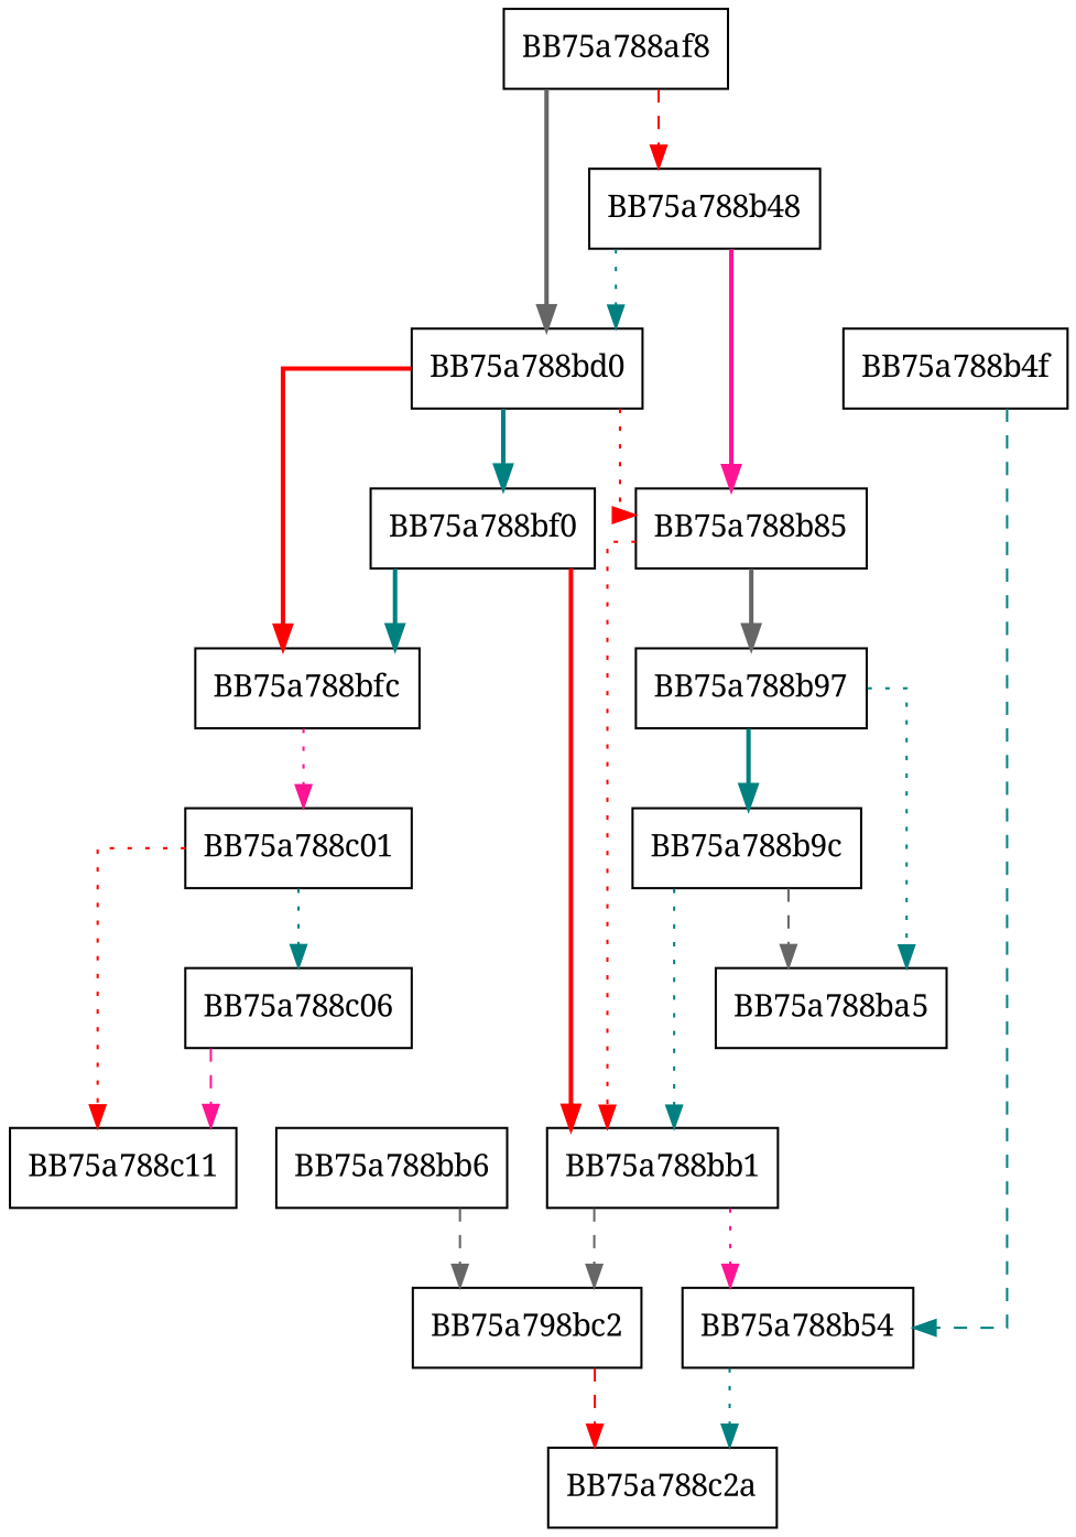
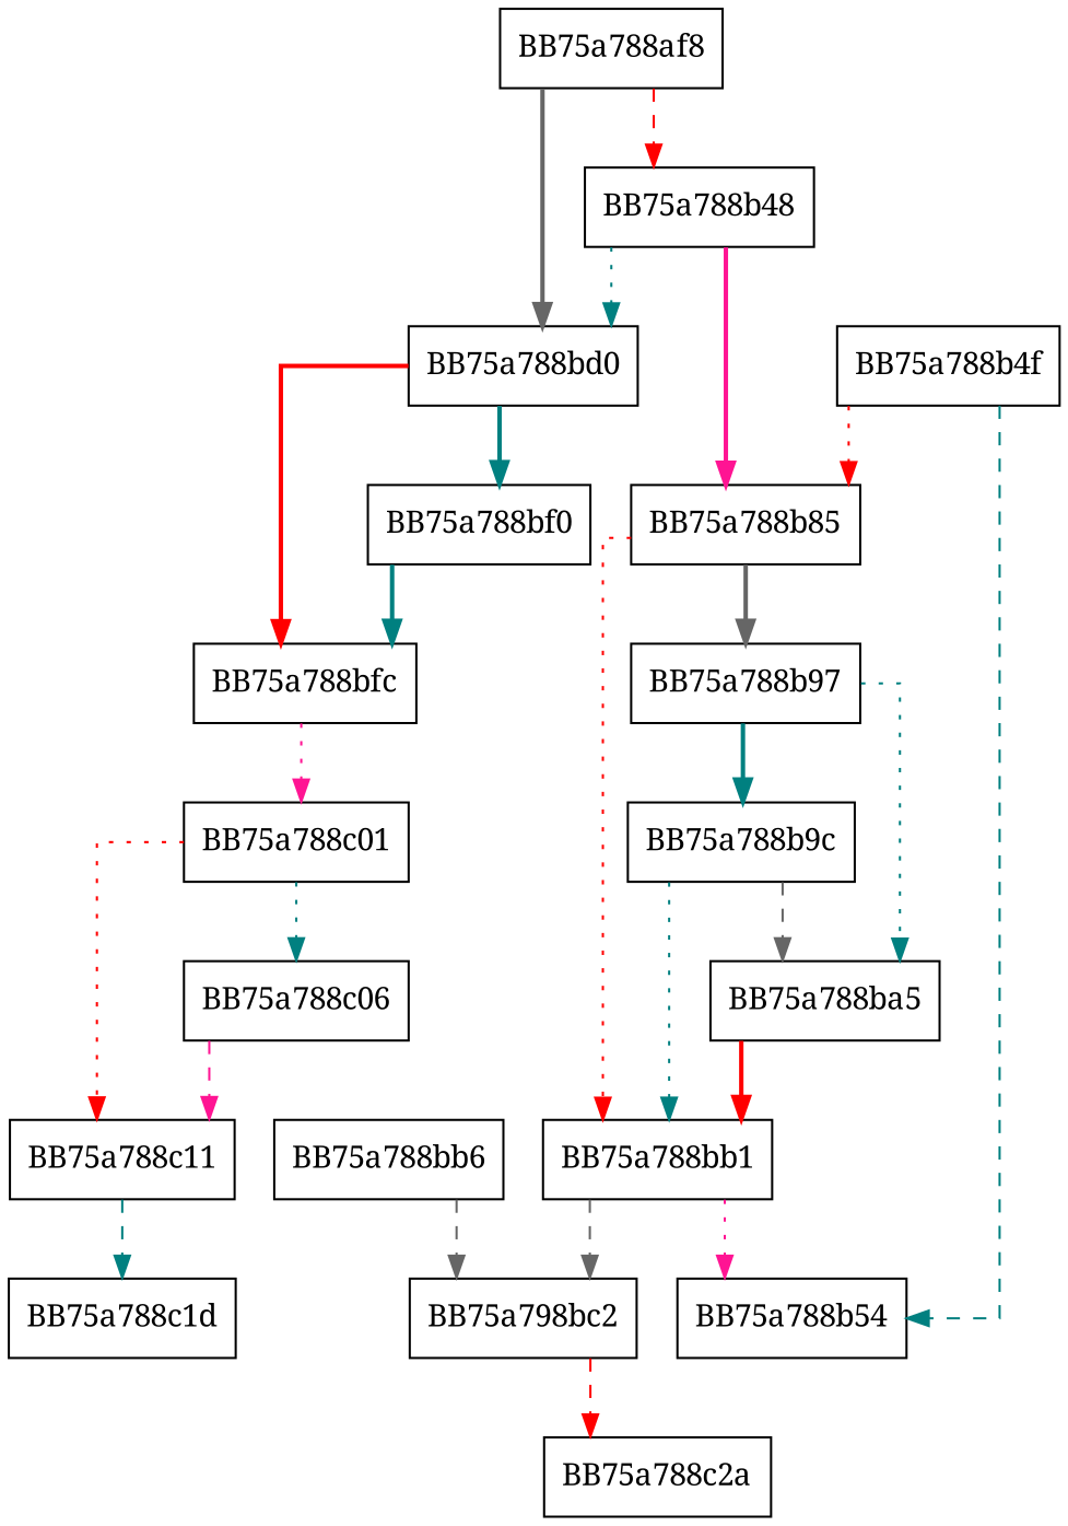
  digraph {
    fontname="Noto Serif"
    splines=ortho
    node [fontname="Noto Serif" shape=box]
    edge [color=teal fontname="Noto Serif" style=dotted]
    BB75a788af8
    BB75a788bd0
    BB75a788b48
    BB75a788bfc
    BB75a788bf0
    BB75a788b85
    BB75a788c01
    BB75a788bb1
    BB75a788b97
    BB75a788b4f
    BB75a788b54
    n12 [label=BB75a798bc2]
    BB75a788ba5
    BB75a788b9c
    BB75a788c2a
    BB75a788bb6
    BB75a788c11
    BB75a788c06
+   BB75a788c1d
    BB75a788af8 -> BB75a788bd0 [color=gray40 style=bold]
    BB75a788af8 -> BB75a788b48 [color=red style=dashed]
    BB75a788bd0 -> BB75a788bfc [color=red style=bold]
    BB75a788bd0 -> BB75a788bf0 [style=bold]
    BB75a788b48 -> BB75a788bd0
    BB75a788b48 -> BB75a788b85 [color=deeppink style=bold]
    BB75a788bfc -> BB75a788c01 [color=deeppink]
    BB75a788bf0 -> BB75a788bfc [style=bold]
    BB75a788b85 -> BB75a788bb1 [color=red]
    BB75a788b85 -> BB75a788b97 [color=gray40 style=bold]
    BB75a788c01 -> BB75a788c11 [color=red]
    BB75a788c01 -> BB75a788c06
    BB75a788bb1 -> BB75a788b54 [color=deeppink]
    BB75a788bb1 -> n12 [color=gray40 style=dashed]
    BB75a788b97 -> BB75a788ba5
    BB75a788b97 -> BB75a788b9c [style=bold]
-   BB75a788bd0 -> BB75a788b85 [color=red]
+   BB75a788b4f -> BB75a788b85 [color=red]
    BB75a788b4f -> BB75a788b54 [style=dashed]
-   BB75a788b54 -> BB75a788c2a
    n12 -> BB75a788c2a [color=red style=dashed]
-   BB75a788bf0 -> BB75a788bb1 [color=red style=bold]
+   BB75a788ba5 -> BB75a788bb1 [color=red style=bold]
    BB75a788b9c -> BB75a788bb1
    BB75a788b9c -> BB75a788ba5 [color=gray40 style=dashed]
    BB75a788bb6 -> n12 [color=gray40 style=dashed]
+   BB75a788c11 -> BB75a788c1d [style=dashed]
    BB75a788c06 -> BB75a788c11 [color=deeppink style=dashed]
  }
